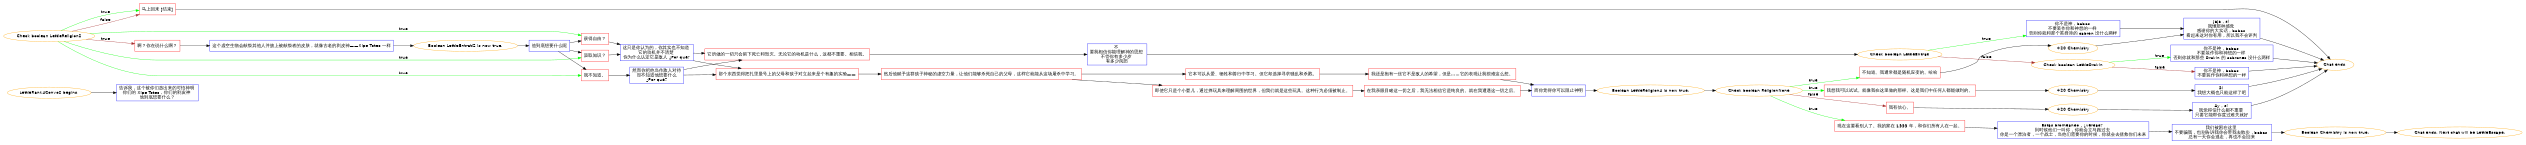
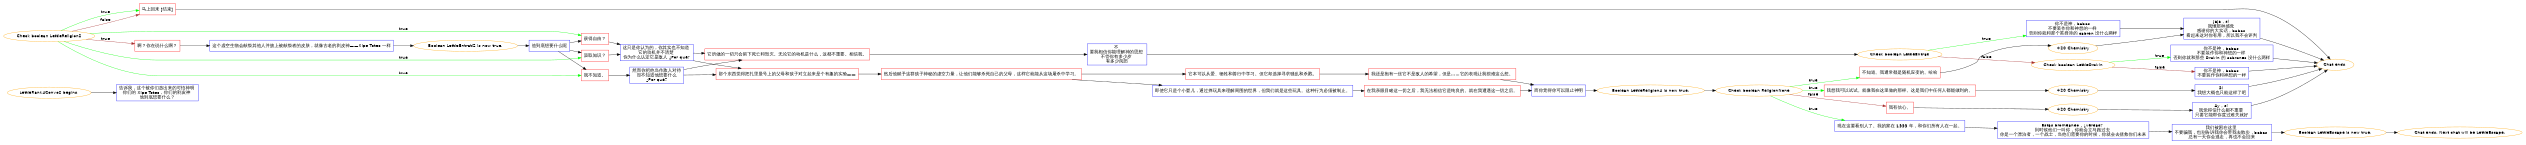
  digraph {
    fontname="DejaVu Sans"
    rankdir=LR
    node [color=red fontname="DejaVu Sans" shape=box]
    edge [fontname="DejaVu Sans"]
    "LettieRank4Convo2 begins." [color=orange shape=""]
    n2 [color=blue label="告诉我，这个被你们放出来的可怕神明 \n你们的 Xipe Totec，你们的剥皮神 \n他到底想要什么？"]
    n3 [color=orange label="Check boolean LettieReligion2" shape=""]
    n4 [label="获得自由？"]
    n5 [label="汲取知识？"]
    n6 [label="我不知道。"]
    n7 [label="马上回来 [结束]"]
    n8 [label="啊？你在说什么啊？"]
    n9 [color=blue label="这只是你认为的，你其实也不知道 \n它的动机并不清楚 \n你为什么认定它是敌人 ¿Por qué?"]
    n10 [color=blue label="然而你把他当作敌人对待\n却不知道他想要什么\n¿Por qué?"]
    "Chat ends." [color=orange shape=""]
    n12 [color=blue label="这个虚空生物会献祭其他人并披上被献祭者的皮肤，就像古老的剥皮神——Xipe Totec 一样"]
    n13 [label="那个东西觉得把扎里曼号上的父母和孩子对立起来是个有趣的实验——"]
    n14 [label="它所做的一切只会留下死亡和毁灭。无论它的动机是什么，这都不重要。相信我。"]
    n15 [color=orange label="Boolean LettieEntrati2 is now true." shape=""]
    n16 [label="然后他赋予这群孩子神秘的虚空力量，让他们能够杀死自己的父母，这样它就能从这场屠杀中学习。"]
    n17 [color=blue label="不 \n要我相信你能理解神的思想 \n不管你有多少岁 \n有多少阅历"]
    n18 [color=blue label="他到底想要什么呢"]
    n19 [label="它本可以从爱、牺牲和善行中学习。但它却选择寻求骚乱和杀戮。"]
-   n20 [label="即使它只是个小婴儿，通过摔玩具来理解周围的世界，但我们就是这些玩具。这种行为必须被制止。"]
+   n20 [color=blue label="即使它只是个小婴儿，通过摔玩具来理解周围的世界，但我们就是这些玩具。这种行为必须被制止。"]
    n21 [color=orange label="Check boolean LettieEntrati" shape=""]
    n22 [label="我还是抱有一丝它不是敌人的希望，但是……它的表现让我很难这么想。"]
    n23 [label="在我亲眼目睹这一切之后，我无法相信它是纯良的。就在我遭遇这一切之后。"]
    n24 [color=blue label="你不是神，babas \n不要装作你和神想的一样 \n否则你就和那个英择谛的 cabrón 没什么两样"]
    n25 [color=orange label="Check boolean LettieOrokin" shape=""]
    n26 [color=blue label="而你觉得你可以阻止神明"]
    n27 [color=blue label="Jaja，sí \n我懂那种感觉 \n感谢你的大实话，babas \n看起来这对你有用，所以我不会评判"]
    n28 [color=blue label="你不是神，babas \n不要装作你和神想的一样 \n否则你就和那些 Orokin 的 cabrones 没什么两样"]
    n29 [color=blue label="你不是神，babas \n不要装作你和神想的一样"]
    n30 [color=orange label="Boolean LettieReligion4 is now true." shape=""]
    n31 [color=orange label="Check boolean ReligionNone" shape=""]
    n32 [label="不知道。我通常都是随机应变的。哈哈"]
    n33 [label="我想我可以试试。就像我在这里做的那样。这是我们中任何人都能做到的。"]
-   n34 [label="现在这要看别人了。我的家在 1999 年，和你们所有人在一起。"]
+   n34 [color=blue label="现在这要看别人了。我的家在 1999 年，和你们所有人在一起。"]
    n35 [label="我有信心。"]
    n36 [color=orange label="+20 Chemistry" shape=""]
    n37 [color=orange label="+20 Chemistry" shape=""]
    n38 [color=blue label="Estás bromeando，¿verdad? \n到时候他们一叫你，你就会立马跑过去 \n你是一个漂泊者，一个战士，当他们需要你的时候，你就会去拯救你们未来"]
    n39 [color=orange label="+20 Chemistry" shape=""]
    n40 [color=blue label="Sí \n我想大概也只能这样了吧"]
    n41 [color=blue label="我们被困在这里 \n不要骗我，也别告诉我你会带我去散步，babas \n总有一天你会逃走，再也不会回来"]
    n42 [color=blue label="Ay，sí \n我觉得信什么都不重要 \n只要它能帮你度过难关就好"]
-   n43 [color=orange label="Boolean Chemistry is now true." shape=""]
+   n43 [color=orange label="Boolean LettieEscape is now true." shape=""]
    "Chat ends. Next chat will be LettieEscape." [color=orange shape=""]
    "LettieRank4Convo2 begins." -> n2
    n3 -> n4 [color=green label=true]
    n3 -> n5 [color=green label=true]
    n3 -> n6 [color=green label=true]
    n3 -> n7 [color=green label=true]
    n3 -> n7 [color=brown label=false]
    n3 -> n8 [color=brown label=true]
    n4 -> n9
    n5 -> n9
    n6 -> n10
    n7 -> "Chat ends."
    n8 -> n12
    n9 -> n13
    n9 -> n14
    n10 -> n13
    n10 -> n14
    n12 -> n15
    n13 -> n16
    n14 -> n17
    n15 -> n18
    n16 -> n19
    n16 -> n20
    n17 -> n21
    n18 -> n4
    n18 -> n5
    n18 -> n6
    n19 -> n22
    n20 -> n23
    n21 -> n24 [color=green label=true]
    n21 -> n25 [color=brown label=false]
    n22 -> n26
    n23 -> n26
    n24 -> n27
    n25 -> n28 [color=green label=true]
    n25 -> n29 [color=brown label=false]
    n26 -> n30
    n27 -> "Chat ends."
    n28 -> "Chat ends."
    n29 -> "Chat ends."
    n30 -> n31
    n31 -> n32 [color=green label=true]
    n31 -> n33 [color=green label=true]
    n31 -> n34 [color=green label=true]
    n31 -> n35 [color=brown label=false]
    n32 -> n36
    n33 -> n37
    n34 -> n38
    n35 -> n39
    n36 -> n27
    n37 -> n40
    n38 -> n41
    n39 -> n42
    n40 -> "Chat ends."
    n41 -> n43
    n42 -> "Chat ends."
    n43 -> "Chat ends. Next chat will be LettieEscape."
  }
